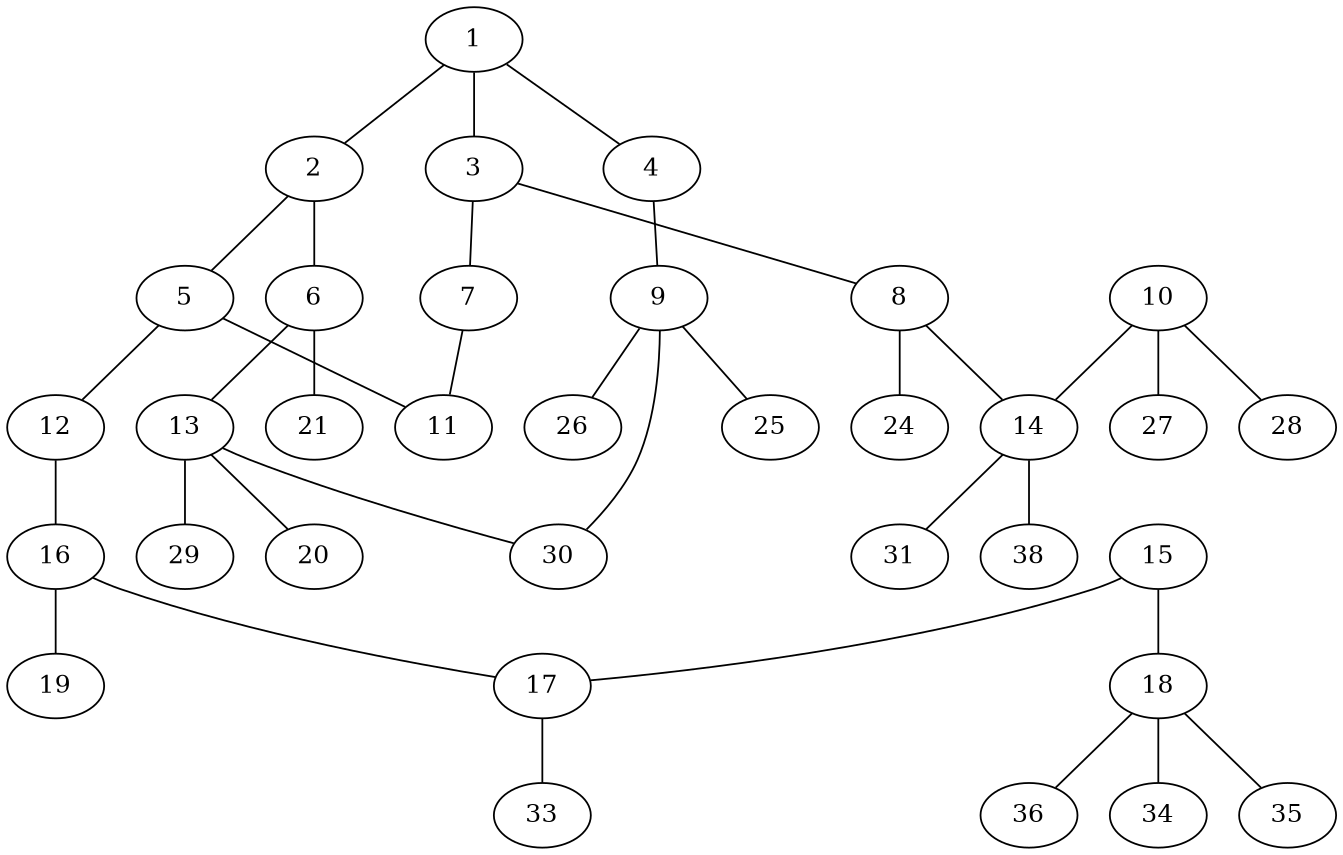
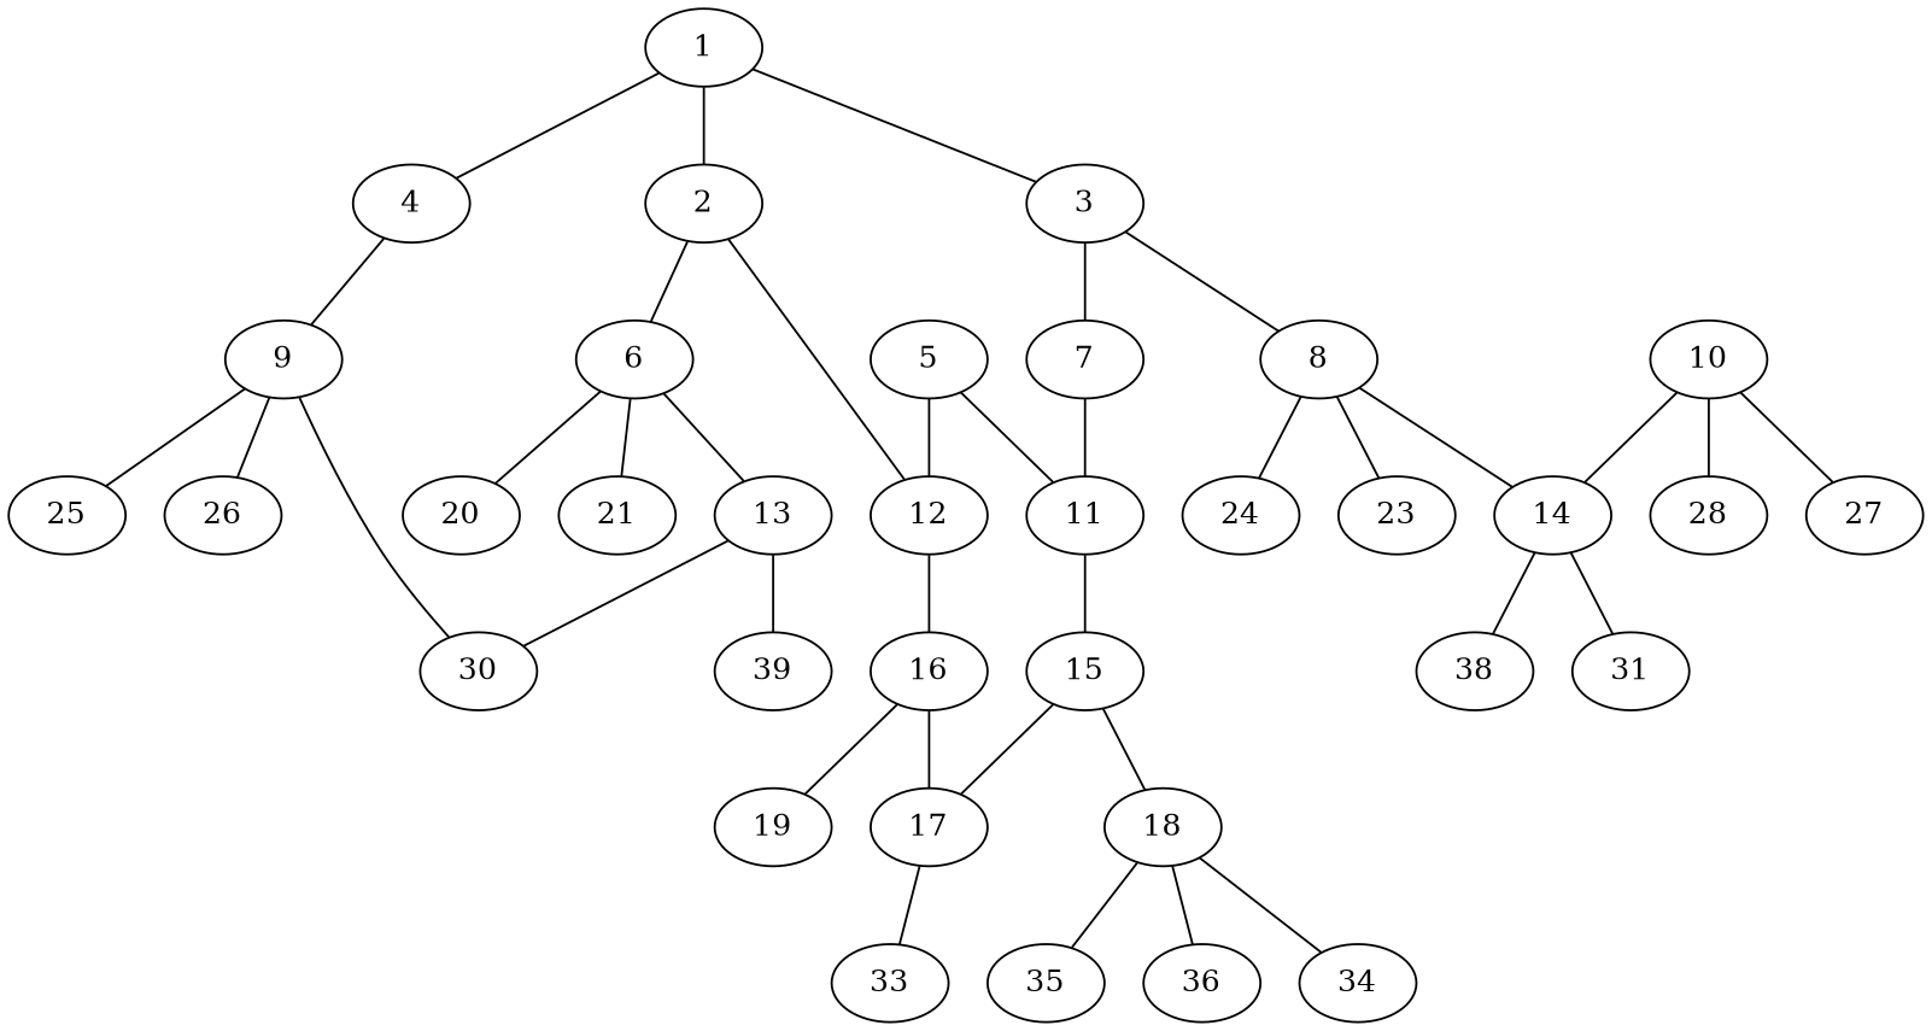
  graph {
    node [chem=C]
    edge [valence=1]
    1
    2
    3
    4 [chem=N]
    5
    6
    7
    8
    9
    11
    12 [chem=O]
    13
    20 [chem=H]
    21 [chem=H]
    14
+   23 [chem=H]
    24 [chem=H]
    25 [chem=H]
    26 [chem=H]
    30 [chem=H]
    10
    27 [chem=H]
    28 [chem=H]
    15
    16
-   29 [chem=H]
+   29 [chem=H label=39]
    31 [chem=H]
    n28 [chem=H label=38]
    17
    18
    19 [chem=O]
    33 [chem=H]
    34 [chem=H]
    35 [chem=H]
    36 [chem=H]
    1 -- 2 [valence=2]
    1 -- 3
    1 -- 4
-   2 -- 5
+   2 -- 12
    2 -- 6
    3 -- 7 [valence=2]
    3 -- 8
    4 -- 9
    5 -- 11 [valence=2]
    5 -- 12
    6 -- 13
-   13 -- 20
+   6 -- 20
    6 -- 21
    7 -- 11
    8 -- 14
+   8 -- 23
    8 -- 24
    9 -- 25
    9 -- 26
    9 -- 30
+   11 -- 15
    12 -- 16
    13 -- 30
    13 -- 29
    14 -- 31
    14 -- n28
    10 -- 14
    10 -- 27
    10 -- 28
    15 -- 17 [valence=2]
    15 -- 18
    16 -- 17
    16 -- 19 [valence=2]
    17 -- 33
    18 -- 34
    18 -- 35
    18 -- 36
  }
